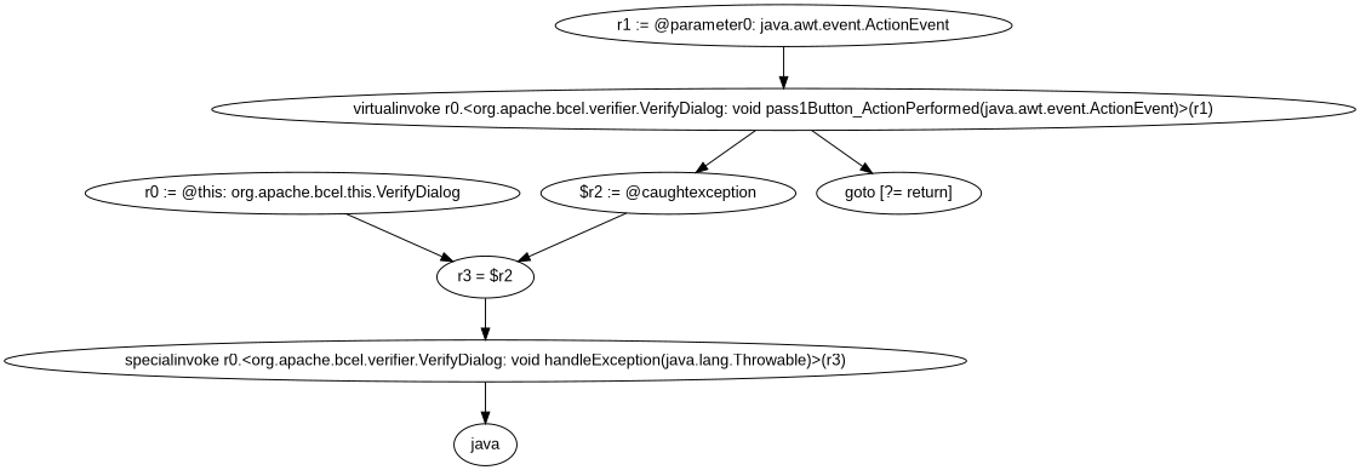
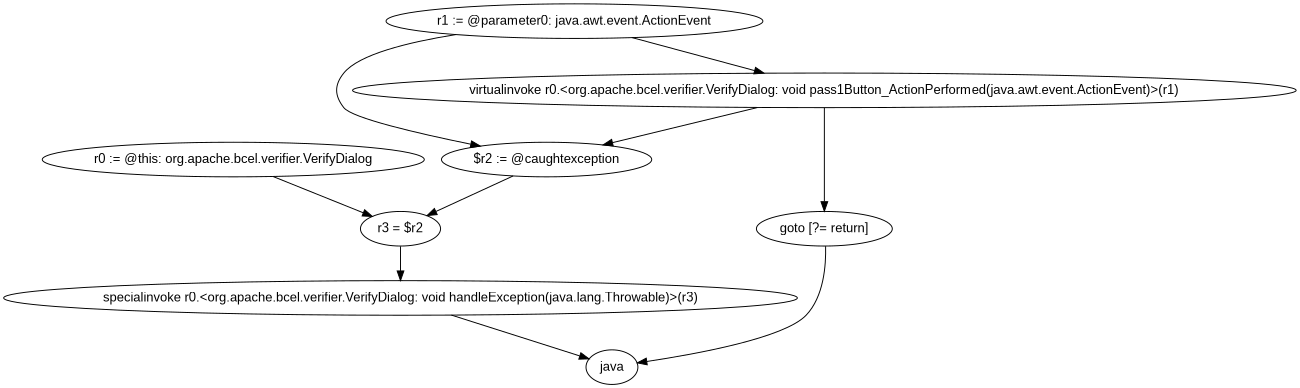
  digraph {
    fontname="Liberation Sans"
    node [fontname="Liberation Sans"]
    edge [fontname="Liberation Sans"]
-   "r0 := @this: org.apache.bcel.verifier.VerifyDialog" [label="r0 := @this: org.apache.bcel.this.VerifyDialog"]
+   "r0 := @this: org.apache.bcel.verifier.VerifyDialog"
    "r3 = $r2"
    "r1 := @parameter0: java.awt.event.ActionEvent"
    "virtualinvoke r0.<org.apache.bcel.verifier.VerifyDialog: void pass1Button_ActionPerformed(java.awt.event.ActionEvent)>(r1)"
    "$r2 := @caughtexception"
    "goto [?= return]"
    n7 [label=java]
    "specialinvoke r0.<org.apache.bcel.verifier.VerifyDialog: void handleException(java.lang.Throwable)>(r3)"
    "r0 := @this: org.apache.bcel.verifier.VerifyDialog" -> "r3 = $r2"
    "r3 = $r2" -> "specialinvoke r0.<org.apache.bcel.verifier.VerifyDialog: void handleException(java.lang.Throwable)>(r3)"
    "r1 := @parameter0: java.awt.event.ActionEvent" -> "virtualinvoke r0.<org.apache.bcel.verifier.VerifyDialog: void pass1Button_ActionPerformed(java.awt.event.ActionEvent)>(r1)"
+   "r1 := @parameter0: java.awt.event.ActionEvent" -> "$r2 := @caughtexception"
    "virtualinvoke r0.<org.apache.bcel.verifier.VerifyDialog: void pass1Button_ActionPerformed(java.awt.event.ActionEvent)>(r1)" -> "$r2 := @caughtexception"
    "virtualinvoke r0.<org.apache.bcel.verifier.VerifyDialog: void pass1Button_ActionPerformed(java.awt.event.ActionEvent)>(r1)" -> "goto [?= return]"
    "$r2 := @caughtexception" -> "r3 = $r2"
+   "goto [?= return]" -> n7
    "specialinvoke r0.<org.apache.bcel.verifier.VerifyDialog: void handleException(java.lang.Throwable)>(r3)" -> n7
  }
